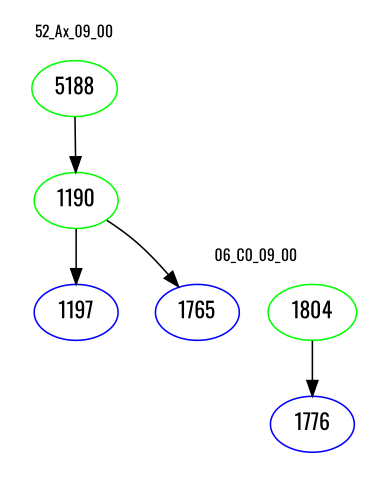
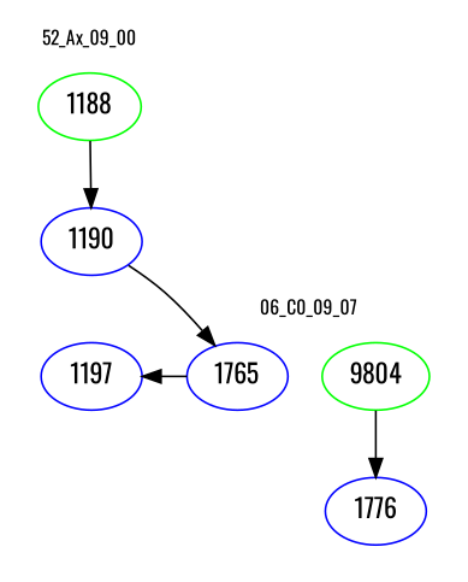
  digraph {
    fontname=Oswald
    node [color=blue fontname=Oswald]
    edge [color=black fontname=Oswald]
-   n1 [color=green label=5188]
-   n2 [color=green label=1190]
+   n1 [color=green label=1188]
+   n2 [label=1190]
    n3 [label=1197]
-   n4 [color=green label=1804]
+   n4 [color=green label=9804]
    n5 [label=1776]
    n6 [label=1765]
    subgraph cluster_1 {
      color=white
      fontsize=10
      label="52_Ax_09_00"
      n1
      n2
      n3
    }
    subgraph cluster_2 {
      color=white
      fontsize=10
-     label="06_C0_09_00"
+     label="06_C0_09_07"
      n4
      n5
      n6
    }
    n1 -> n2
-   n2 -> n3
+   n6 -> n3
    n2 -> n6
    n4 -> n5
  }
